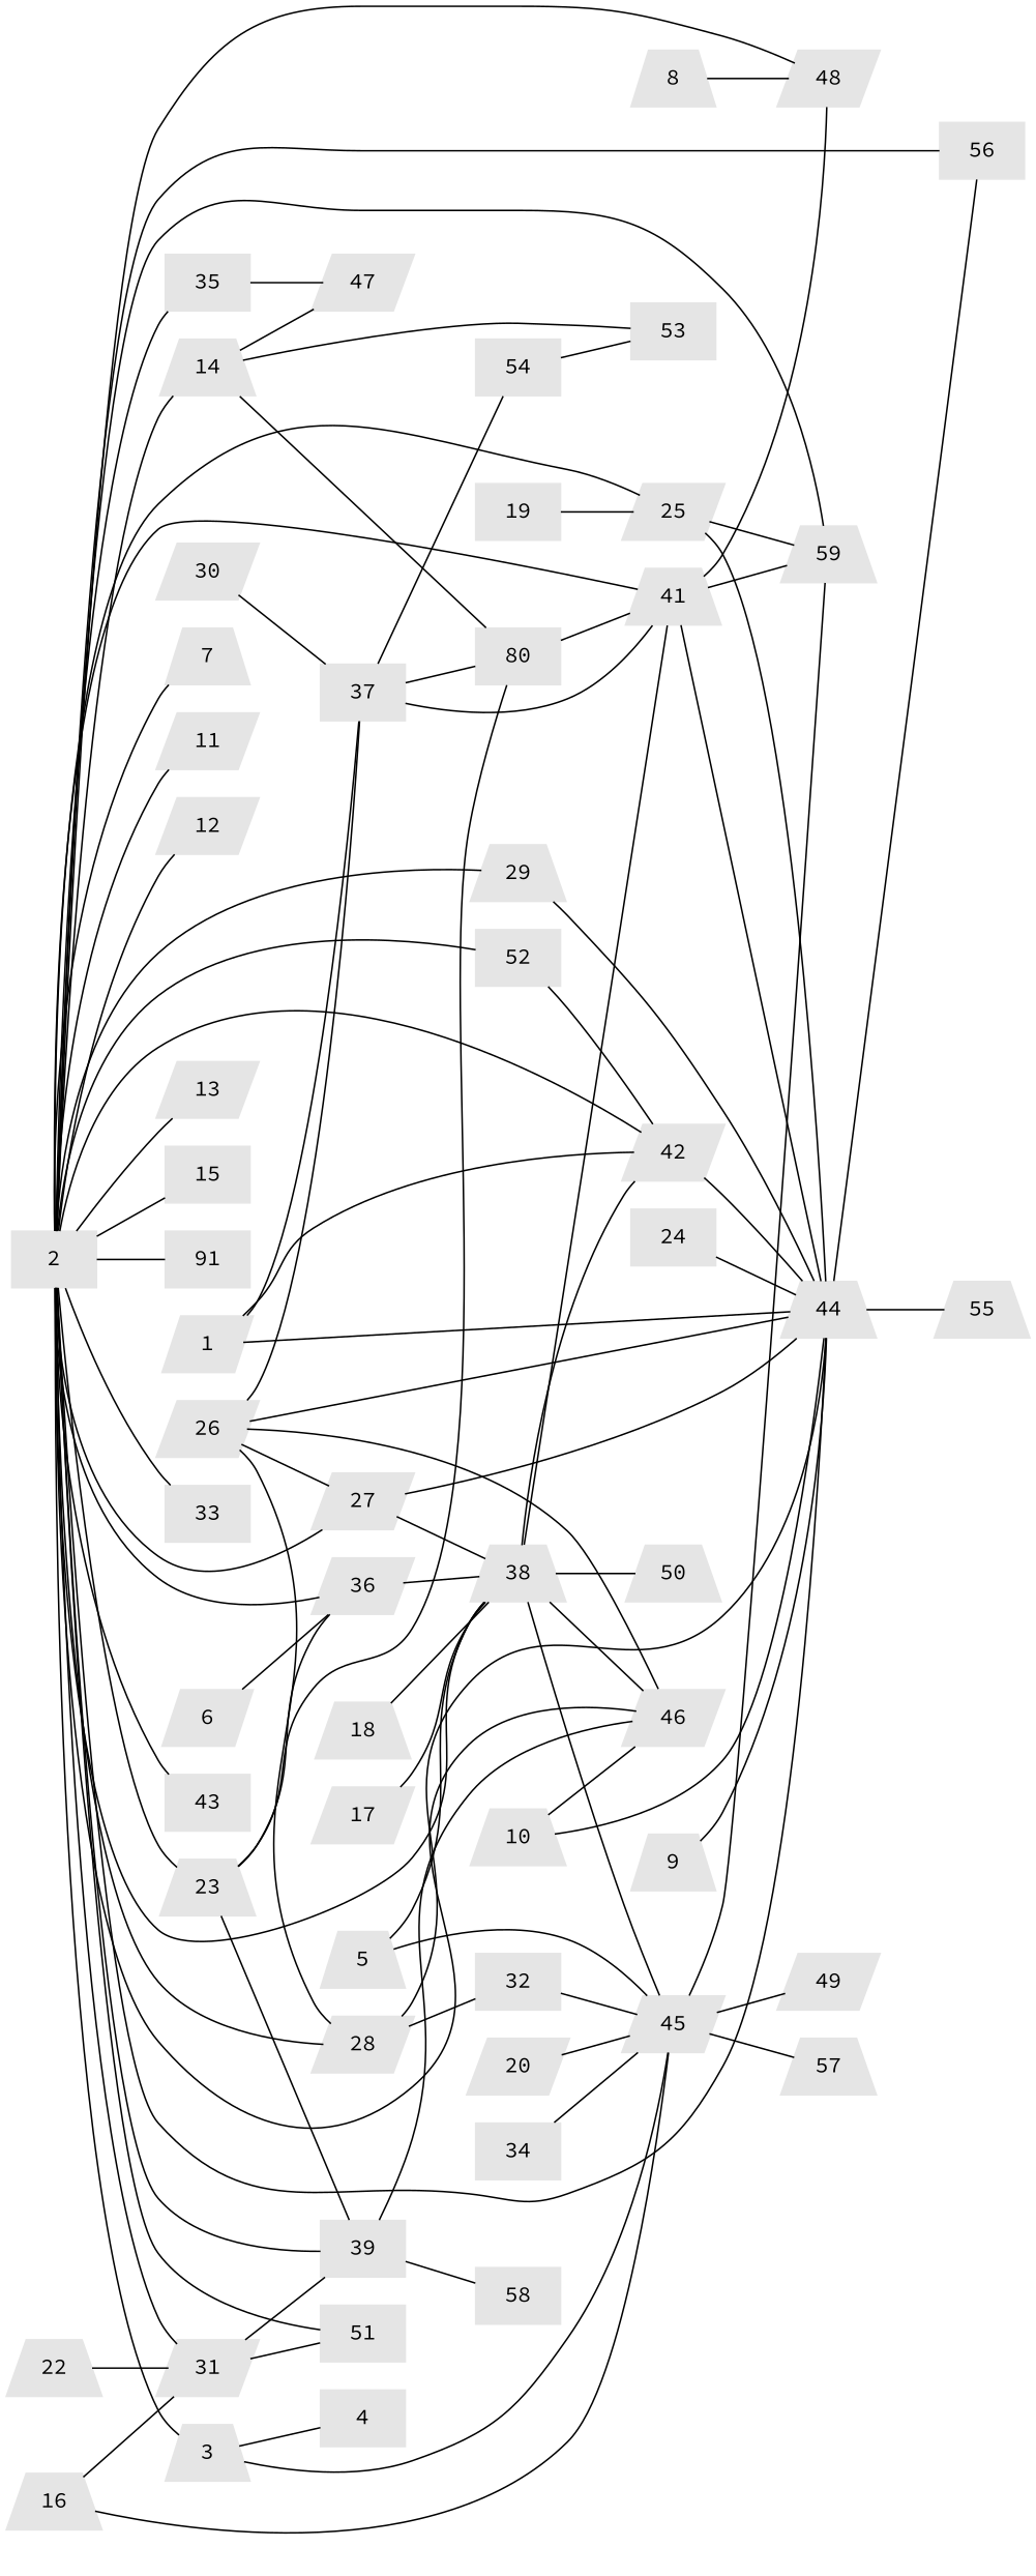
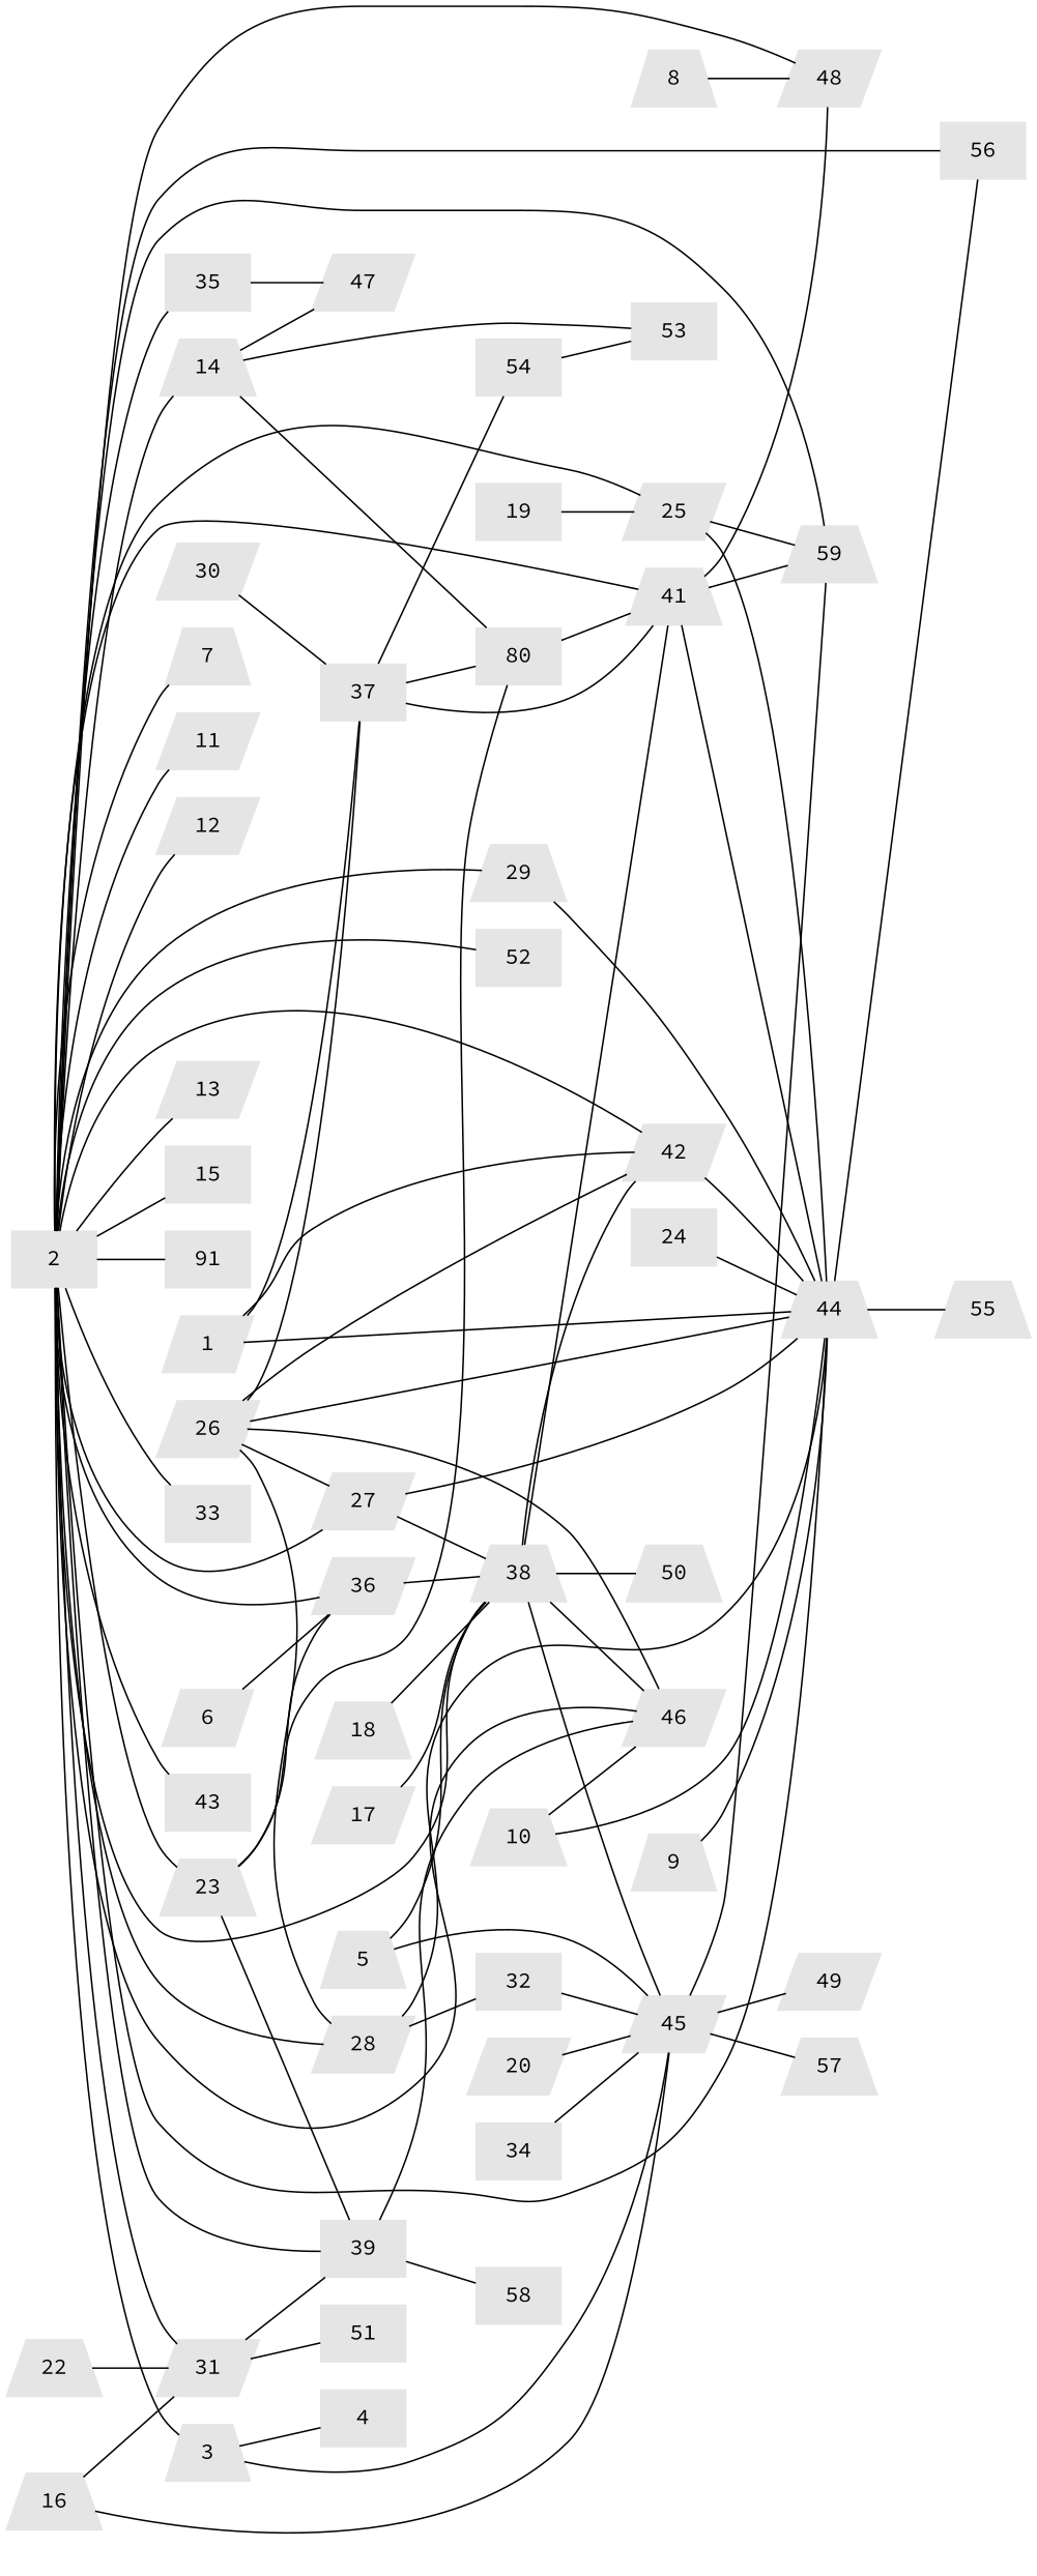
  graph {
    fontname="Source Code Pro"
    rankdir=LR
    node [color=gray90 fontname="Source Code Pro" shape=box style=filled]
    edge [fontname="Source Code Pro" weight=1.0]
    37
    1 [shape=parallelogram]
    42 [shape=parallelogram]
    44 [shape=trapezium]
    41 [shape=trapezium]
    n6 [label=80]
    54
    56
    55 [shape=trapezium]
    2
    3 [shape=trapezium]
    7 [shape=trapezium]
    11 [shape=parallelogram]
    12 [shape=parallelogram]
    13 [shape=parallelogram]
    14 [shape=trapezium]
    15
    n18 [label=91]
    23 [shape=trapezium]
    25 [shape=parallelogram]
    27 [shape=parallelogram]
    28 [shape=parallelogram]
    29 [shape=trapezium]
    31 [shape=parallelogram]
    33
    35
    36 [shape=parallelogram]
    38 [shape=trapezium]
    39
    43
    46 [shape=parallelogram]
    48 [shape=parallelogram]
    51
    52
    59 [shape=trapezium]
    4
    45 [shape=parallelogram]
    53
    47 [shape=parallelogram]
    32
    50 [shape=trapezium]
    58
    49 [shape=parallelogram]
    57 [shape=trapezium]
    5 [shape=trapezium]
    6 [shape=parallelogram]
    8 [shape=trapezium]
    9 [shape=trapezium]
    10 [shape=trapezium]
    16 [shape=trapezium]
    17 [shape=parallelogram]
    18 [shape=trapezium]
    19
    20 [shape=parallelogram]
    22 [shape=trapezium]
    24
    26 [shape=parallelogram]
    30 [shape=parallelogram]
    34
    37 -- 41
    37 -- n6 [weight=2.0]
    37 -- 54
    1 -- 37
    1 -- 42
    1 -- 44
    42 -- 44
    44 -- 56
    44 -- 55
    41 -- 44
    41 -- 48 [weight=2.0]
    41 -- 59
    n6 -- 41
    54 -- 53
    2 -- 42
    2 -- 44
    2 -- 41 [weight=2.0]
    2 -- 56 [weight=2.0]
    2 -- 3
    2 -- 7
    2 -- 11
    2 -- 12
    2 -- 13
    2 -- 14 [weight=2.0]
    2 -- 15
    2 -- n18
    2 -- 23 [weight=2.0]
    2 -- 25
    2 -- 27
    2 -- 28
    2 -- 29
    2 -- 31
    2 -- 33 [weight=2.0]
    2 -- 35
    2 -- 36 [weight=3.0]
    2 -- 38 [weight=2.0]
    2 -- 39
    2 -- 43
    2 -- 46
    2 -- 48
-   2 -- 51
    2 -- 52
    2 -- 59
    3 -- 4
    3 -- 45
    14 -- n6
    14 -- 53
    14 -- 47
    23 -- n6
    23 -- 36
    23 -- 39
    25 -- 44
    25 -- 59
    27 -- 44
    27 -- 38
    28 -- 44
    28 -- 32
    29 -- 44
    31 -- 39
    31 -- 51
    35 -- 47
    36 -- 38
    38 -- 42
    38 -- 41
    38 -- 46
    38 -- 45
    38 -- 50
    39 -- 46
    39 -- 58 [weight=3.0]
    45 -- 59
    45 -- 49
    45 -- 57
    32 -- 45
    5 -- 38
    5 -- 45
    6 -- 36
    8 -- 48
    9 -- 44
    10 -- 44
    10 -- 46
    16 -- 31
    16 -- 45
    17 -- 38
    18 -- 38
    19 -- 25
    20 -- 45
    22 -- 31
    24 -- 44
    26 -- 37 [weight=2.0]
-   52 -- 42
+   26 -- 42
    26 -- 44
    26 -- 27
    26 -- 28
    26 -- 46
    30 -- 37
    34 -- 45
  }
